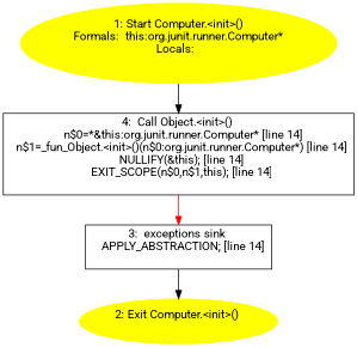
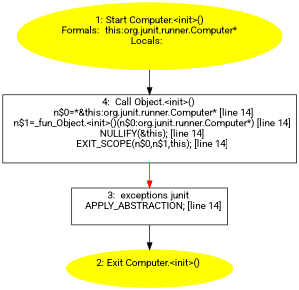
  digraph {
    fontname=Roboto
    node [fontname=Roboto]
    edge [fontname=Roboto]
    n1 [color=yellow label="1: Start Computer.<init>()\nFormals:  this:org.junit.runner.Computer*\nLocals:  \n  " style=filled]
    n2 [label="4:  Call Object.<init>() \n   n$0=*&this:org.junit.runner.Computer* [line 14]\n  n$1=_fun_Object.<init>()(n$0:org.junit.runner.Computer*) [line 14]\n  NULLIFY(&this); [line 14]\n  EXIT_SCOPE(n$0,n$1,this); [line 14]\n " shape=box]
-   n3 [label="3:  exceptions sink \n   APPLY_ABSTRACTION; [line 14]\n " shape=box]
+   n3 [label="3:  exceptions junit \n   APPLY_ABSTRACTION; [line 14]\n " shape=box]
    n4 [color=yellow label="2: Exit Computer.<init>() \n  " style=filled]
    n1 -> n2
    n2 -> n3 [color=red]
    n3 -> n4
  }
